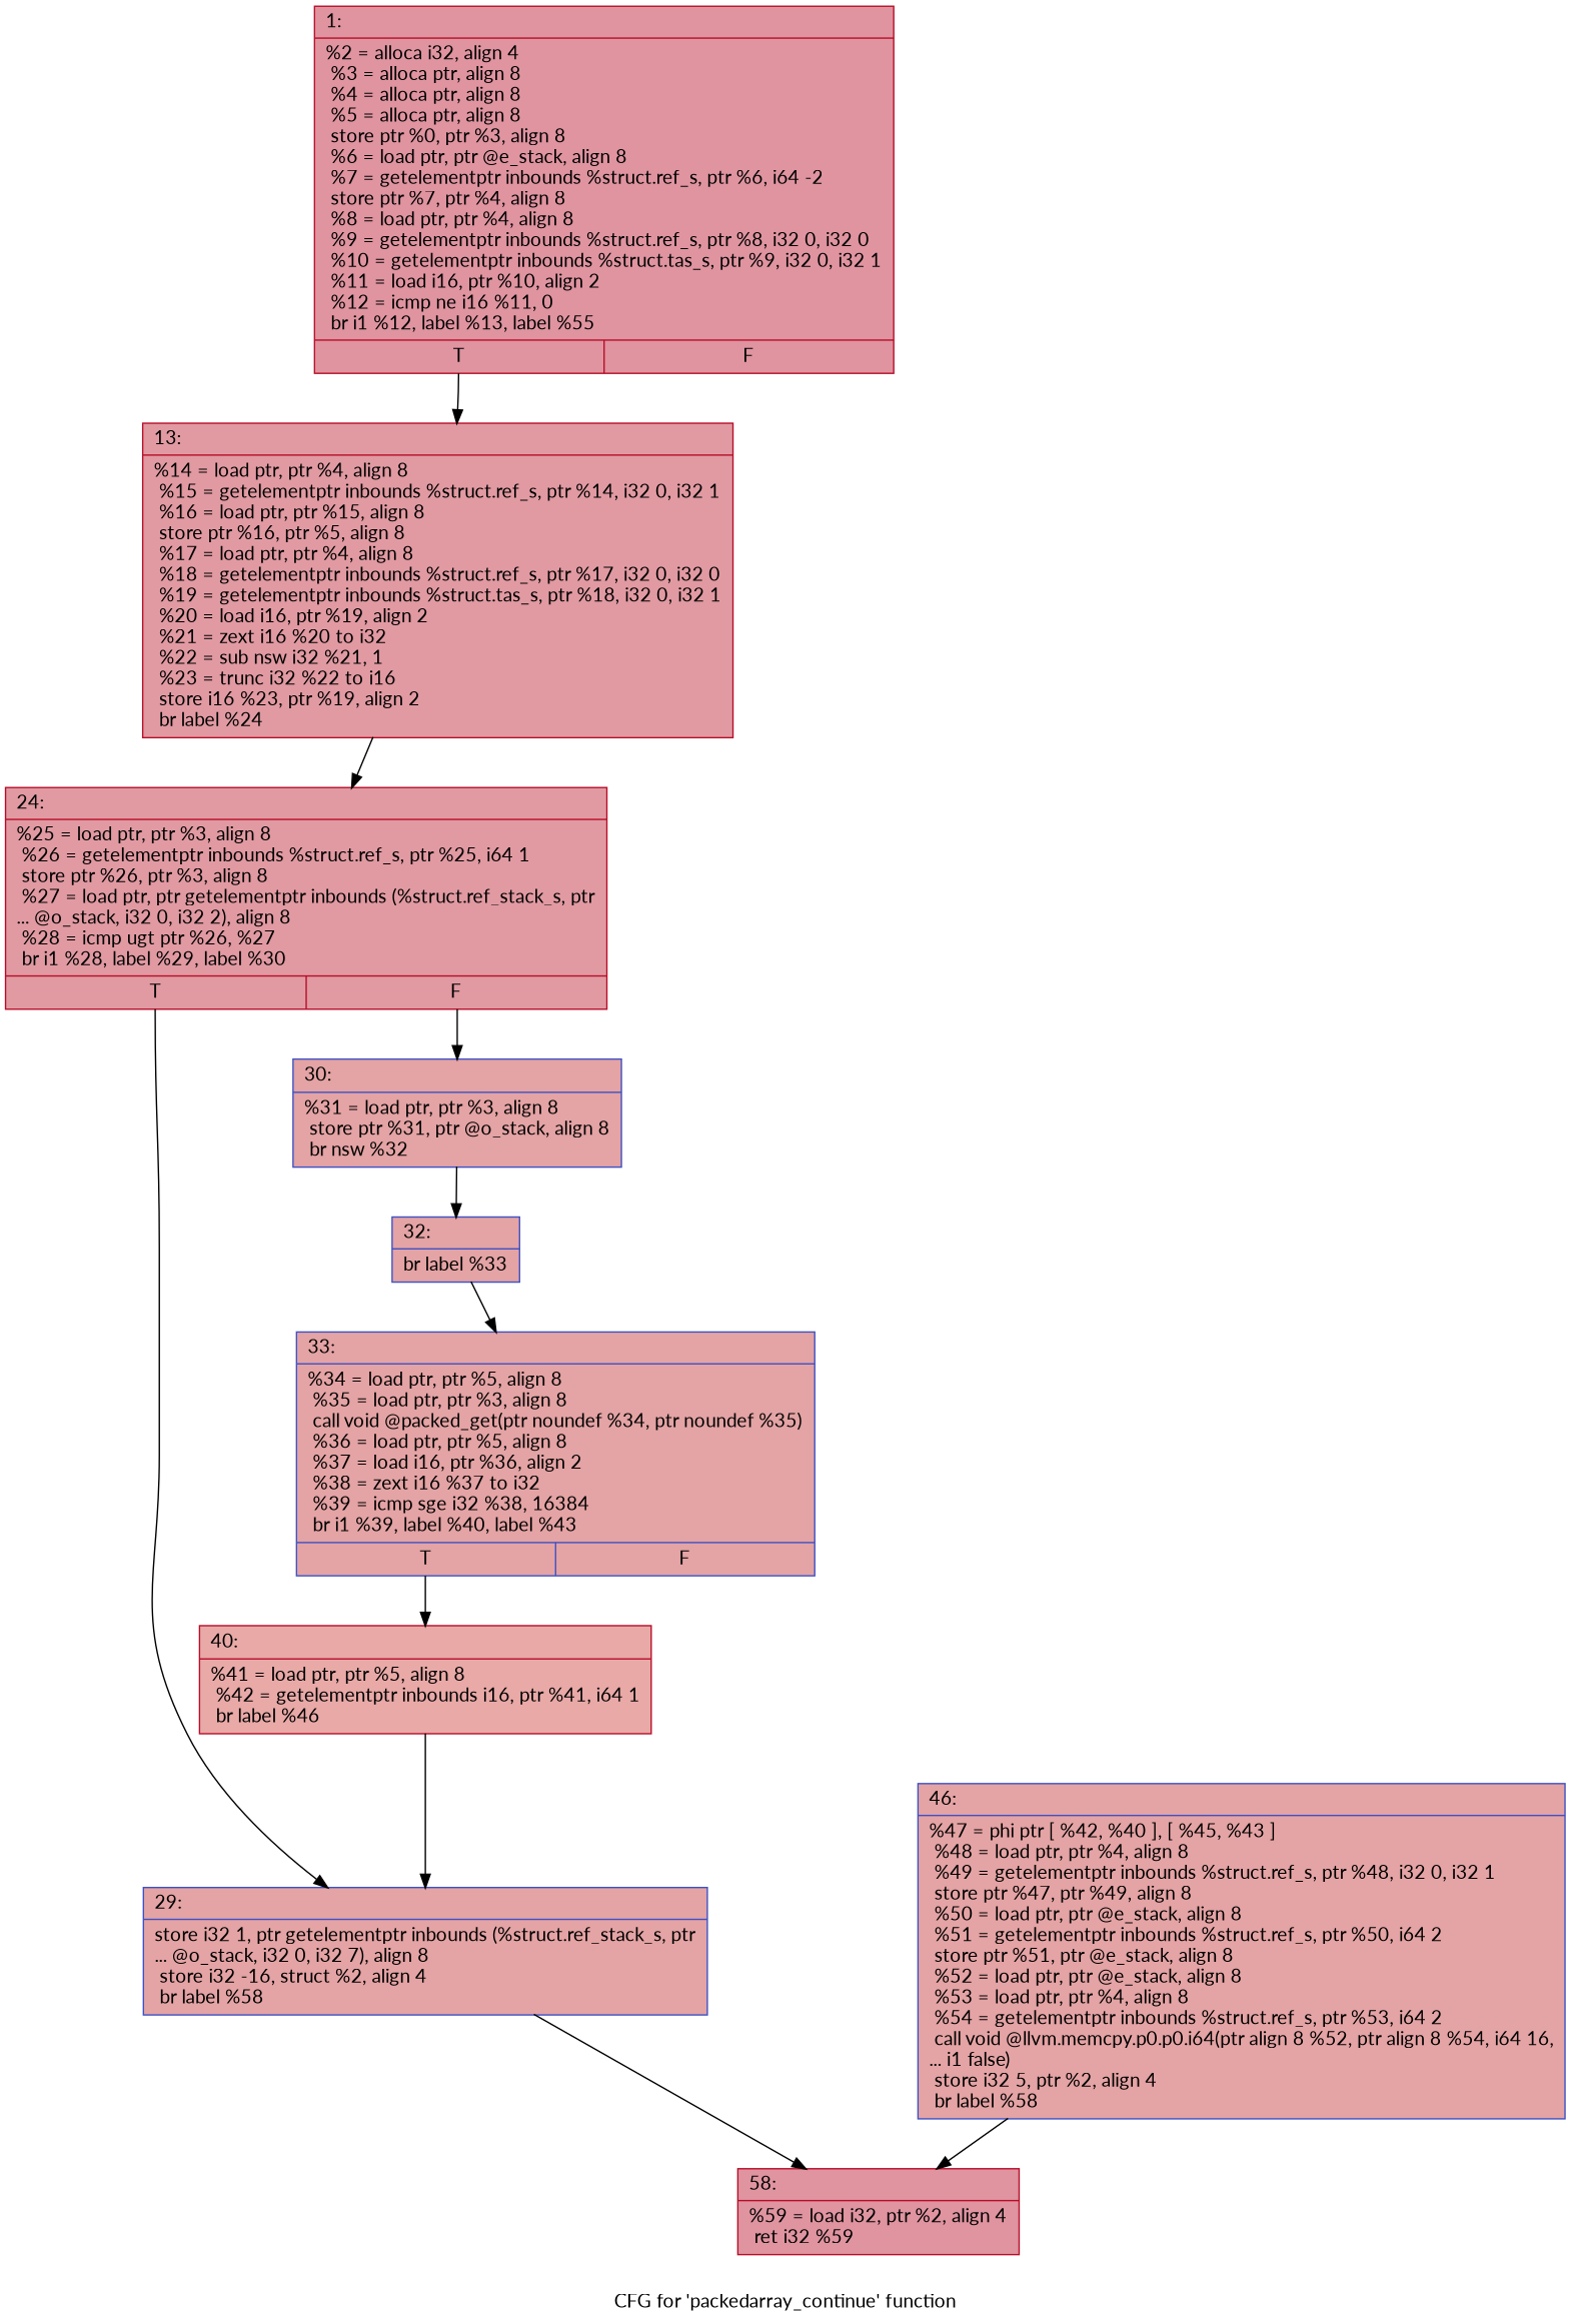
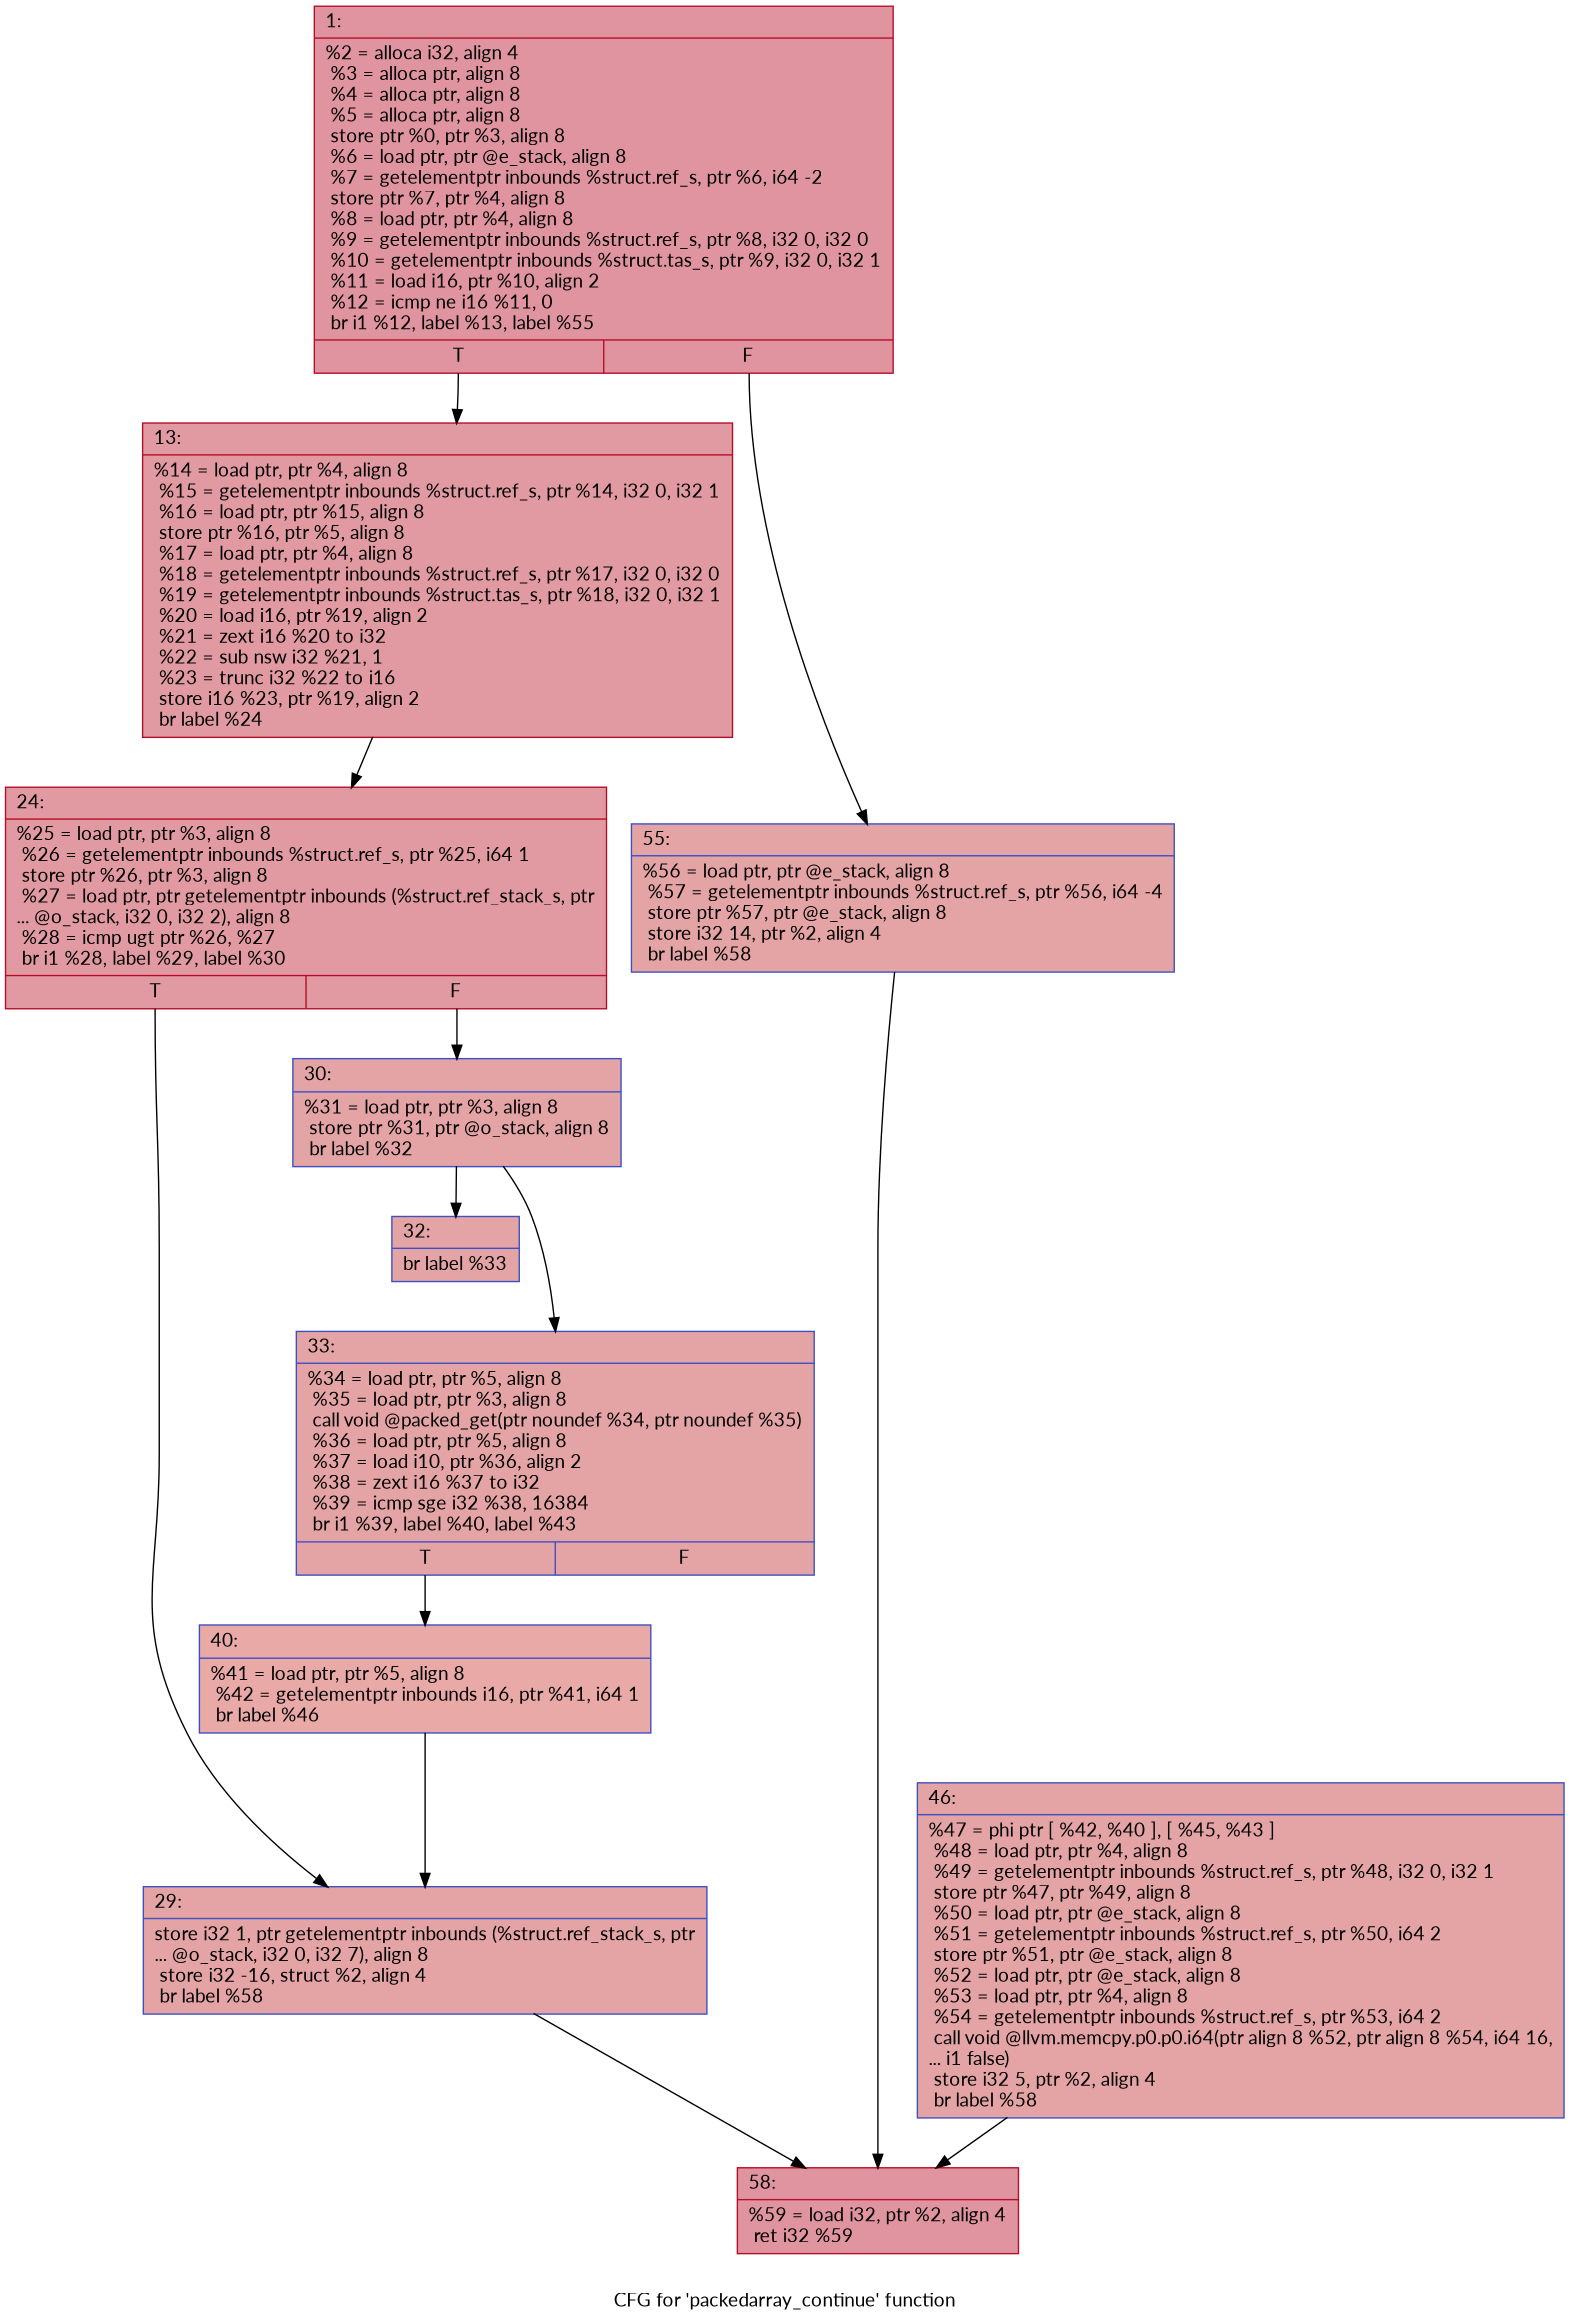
  digraph {
    fontname=Lato
    label="CFG for 'packedarray_continue' function"
    node [color="#3d50c3ff" fillcolor="#c32e3170" fontname=Lato shape=record style=filled]
    edge [fontname=Lato]
    n1 [color="#b70d28ff" fillcolor="#b70d2870" label="{1:\l|  %2 = alloca i32, align 4\l  %3 = alloca ptr, align 8\l  %4 = alloca ptr, align 8\l  %5 = alloca ptr, align 8\l  store ptr %0, ptr %3, align 8\l  %6 = load ptr, ptr @e_stack, align 8\l  %7 = getelementptr inbounds %struct.ref_s, ptr %6, i64 -2\l  store ptr %7, ptr %4, align 8\l  %8 = load ptr, ptr %4, align 8\l  %9 = getelementptr inbounds %struct.ref_s, ptr %8, i32 0, i32 0\l  %10 = getelementptr inbounds %struct.tas_s, ptr %9, i32 0, i32 1\l  %11 = load i16, ptr %10, align 2\l  %12 = icmp ne i16 %11, 0\l  br i1 %12, label %13, label %55\l|{<s0>T|<s1>F}}"]
    n2 [color="#b70d28ff" fillcolor="#bb1b2c70" label="{13:\l|  %14 = load ptr, ptr %4, align 8\l  %15 = getelementptr inbounds %struct.ref_s, ptr %14, i32 0, i32 1\l  %16 = load ptr, ptr %15, align 8\l  store ptr %16, ptr %5, align 8\l  %17 = load ptr, ptr %4, align 8\l  %18 = getelementptr inbounds %struct.ref_s, ptr %17, i32 0, i32 0\l  %19 = getelementptr inbounds %struct.tas_s, ptr %18, i32 0, i32 1\l  %20 = load i16, ptr %19, align 2\l  %21 = zext i16 %20 to i32\l  %22 = sub nsw i32 %21, 1\l  %23 = trunc i32 %22 to i16\l  store i16 %23, ptr %19, align 2\l  br label %24\l}"]
+   n3 [label="{55:\l|  %56 = load ptr, ptr @e_stack, align 8\l  %57 = getelementptr inbounds %struct.ref_s, ptr %56, i64 -4\l  store ptr %57, ptr @e_stack, align 8\l  store i32 14, ptr %2, align 4\l  br label %58\l}"]
    n4 [color="#b70d28ff" fillcolor="#bb1b2c70" label="{24:\l|  %25 = load ptr, ptr %3, align 8\l  %26 = getelementptr inbounds %struct.ref_s, ptr %25, i64 1\l  store ptr %26, ptr %3, align 8\l  %27 = load ptr, ptr getelementptr inbounds (%struct.ref_stack_s, ptr\l... @o_stack, i32 0, i32 2), align 8\l  %28 = icmp ugt ptr %26, %27\l  br i1 %28, label %29, label %30\l|{<s0>T|<s1>F}}"]
    n5 [color="#b70d28ff" fillcolor="#b70d2870" label="{58:\l|  %59 = load i32, ptr %2, align 4\l  ret i32 %59\l}"]
    n6 [label="{29:\l|  store i32 1, ptr getelementptr inbounds (%struct.ref_stack_s, ptr\l... @o_stack, i32 0, i32 7), align 8\l  store i32 -16, struct %2, align 4\l  br label %58\l}"]
-   n7 [label="{30:\l|  %31 = load ptr, ptr %3, align 8\l  store ptr %31, ptr @o_stack, align 8\l  br nsw %32\l}"]
+   n7 [label="{30:\l|  %31 = load ptr, ptr %3, align 8\l  store ptr %31, ptr @o_stack, align 8\l  br label %32\l}"]
    n8 [label="{32:\l|  br label %33\l}"]
-   n9 [label="{33:\l|  %34 = load ptr, ptr %5, align 8\l  %35 = load ptr, ptr %3, align 8\l  call void @packed_get(ptr noundef %34, ptr noundef %35)\l  %36 = load ptr, ptr %5, align 8\l  %37 = load i16, ptr %36, align 2\l  %38 = zext i16 %37 to i32\l  %39 = icmp sge i32 %38, 16384\l  br i1 %39, label %40, label %43\l|{<s0>T|<s1>F}}"]
-   n10 [color="#b70d28ff" fillcolor="#ca3b3770" label="{40:\l|  %41 = load ptr, ptr %5, align 8\l  %42 = getelementptr inbounds i16, ptr %41, i64 1\l  br label %46\l}"]
+   n9 [label="{33:\l|  %34 = load ptr, ptr %5, align 8\l  %35 = load ptr, ptr %3, align 8\l  call void @packed_get(ptr noundef %34, ptr noundef %35)\l  %36 = load ptr, ptr %5, align 8\l  %37 = load i10, ptr %36, align 2\l  %38 = zext i16 %37 to i32\l  %39 = icmp sge i32 %38, 16384\l  br i1 %39, label %40, label %43\l|{<s0>T|<s1>F}}"]
+   n10 [fillcolor="#ca3b3770" label="{40:\l|  %41 = load ptr, ptr %5, align 8\l  %42 = getelementptr inbounds i16, ptr %41, i64 1\l  br label %46\l}"]
    n11 [label="{46:\l|  %47 = phi ptr [ %42, %40 ], [ %45, %43 ]\l  %48 = load ptr, ptr %4, align 8\l  %49 = getelementptr inbounds %struct.ref_s, ptr %48, i32 0, i32 1\l  store ptr %47, ptr %49, align 8\l  %50 = load ptr, ptr @e_stack, align 8\l  %51 = getelementptr inbounds %struct.ref_s, ptr %50, i64 2\l  store ptr %51, ptr @e_stack, align 8\l  %52 = load ptr, ptr @e_stack, align 8\l  %53 = load ptr, ptr %4, align 8\l  %54 = getelementptr inbounds %struct.ref_s, ptr %53, i64 2\l  call void @llvm.memcpy.p0.p0.i64(ptr align 8 %52, ptr align 8 %54, i64 16,\l... i1 false)\l  store i32 5, ptr %2, align 4\l  br label %58\l}"]
    n1 -> n2 [tailport=s0]
+   n1 -> n3 [tailport=s1]
    n2 -> n4
+   n3 -> n5
    n4 -> n6 [tailport=s0]
    n4 -> n7 [tailport=s1]
    n6 -> n5
    n7 -> n8
-   n8 -> n9
+   n7 -> n9
    n9 -> n10 [tailport=s0]
    n10 -> n6
    n11 -> n5
  }
